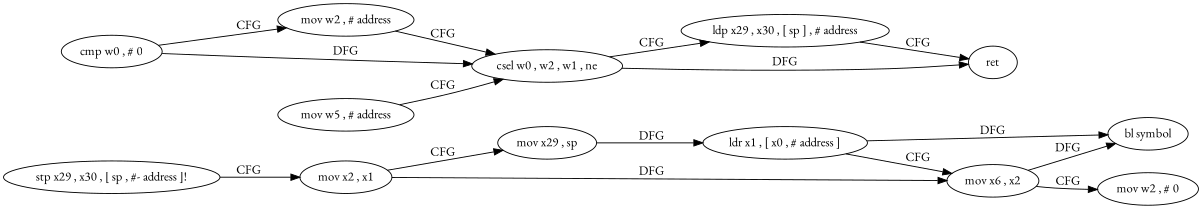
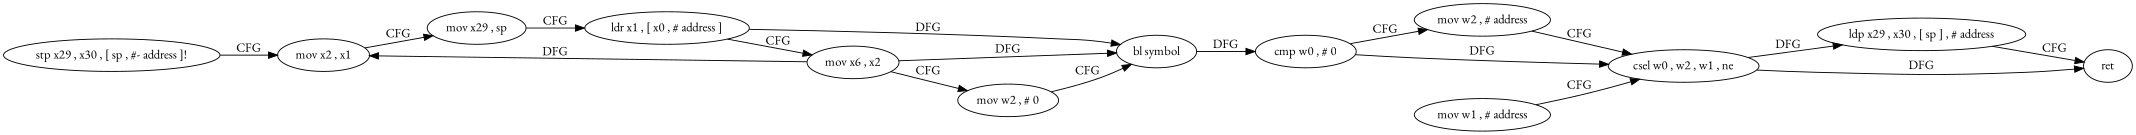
  digraph {
    fontname="EB Garamond"
    rankdir=LR
    node [fontname="EB Garamond"]
    edge [fontname="EB Garamond"]
    n1 [label="stp x29 , x30 , [ sp , #- address ]!"]
    n2 [label="mov x2 , x1"]
    n3 [label="mov x29 , sp"]
    n4 [label="mov x6 , x2"]
    n5 [label="ldr x1 , [ x0 , # address ]"]
    n6 [label="bl symbol"]
    n7 [label="mov w2 , # 0"]
    n8 [label="cmp w0 , # 0"]
    n9 [label="mov w2 , # address"]
    n10 [label="csel w0 , w2 , w1 , ne"]
    n11 [label="ldp x29 , x30 , [ sp ] , # address"]
    n12 [label=ret]
-   n13 [label="mov w5 , # address"]
+   n13 [label="mov w1 , # address"]
    n1 -> n2 [label=CFG]
    n2 -> n3 [label=CFG]
-   n2 -> n4 [label=DFG]
-   n3 -> n5 [label=DFG]
+   n4 -> n2 [label=DFG]
+   n3 -> n5 [label=CFG]
    n4 -> n6 [label=DFG]
    n4 -> n7 [label=CFG]
    n5 -> n4 [label=CFG]
    n5 -> n6 [label=DFG]
+   n6 -> n8 [label=DFG]
+   n7 -> n6 [label=CFG]
    n8 -> n9 [label=CFG]
    n8 -> n10 [label=DFG]
    n9 -> n10 [label=CFG]
-   n10 -> n11 [label=CFG]
+   n10 -> n11 [label=DFG]
    n10 -> n12 [label=DFG]
    n11 -> n12 [label=CFG]
    n13 -> n10 [label=CFG]
  }
